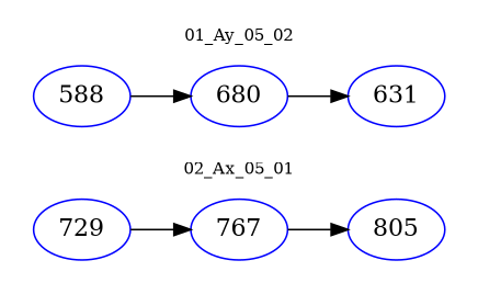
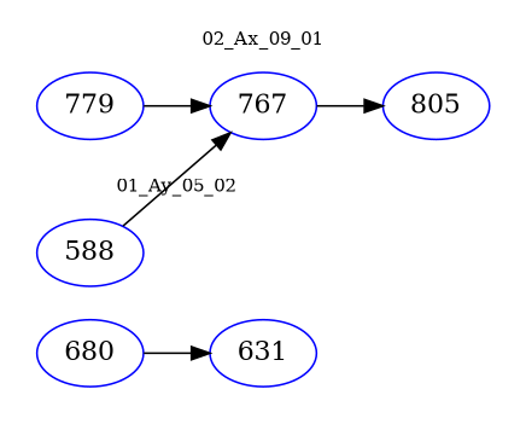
  digraph {
    fontname="DejaVu Serif"
    rankdir=LR
    node [color=blue fontname="DejaVu Serif"]
    edge [color=black fontname="DejaVu Serif"]
-   n1 [label=729]
+   n1 [label=779]
    n2 [label=767]
    n3 [label=805]
    n4 [label=588]
    n5 [label=680]
    n6 [label=631]
    subgraph cluster_1 {
      color=white
      fontsize=10
-     label="02_Ax_05_01"
+     label="02_Ax_09_01"
      n1
      n2
      n3
    }
    subgraph cluster_2 {
      color=white
      fontsize=10
      label="01_Ay_05_02"
      n4
      n5
      n6
    }
    n1 -> n2
    n2 -> n3
-   n4 -> n5
+   n4 -> n2
    n5 -> n6
  }
